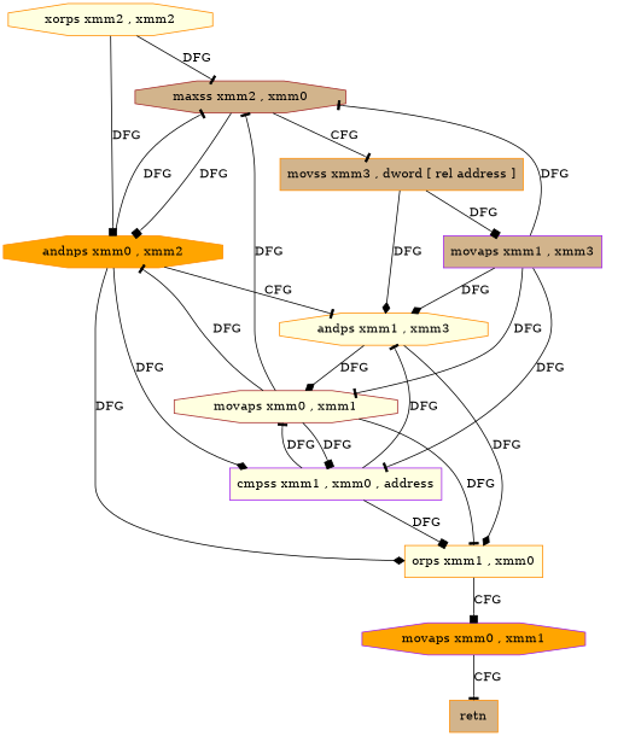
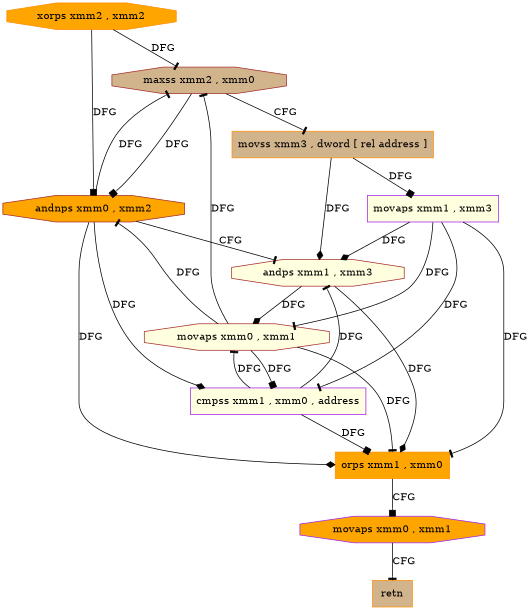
  digraph {
    node [color=darkorange fillcolor=tan shape=octagon style=filled]
    edge [arrowhead=tee]
-   n1 [fillcolor=lightyellow label="xorps xmm2 , xmm2"]
+   n1 [fillcolor=orange label="xorps xmm2 , xmm2"]
    n2 [color=brown label="maxss xmm2 , xmm0"]
-   n3 [fillcolor=orange label="andnps xmm0 , xmm2"]
+   n3 [color=brown fillcolor=orange label="andnps xmm0 , xmm2"]
    n4 [label="movss xmm3 , dword [ rel address ]" shape=box]
-   n5 [fillcolor=lightyellow label="andps xmm1 , xmm3"]
+   n5 [color=brown fillcolor=lightyellow label="andps xmm1 , xmm3"]
    n6 [color=purple fillcolor=lightyellow label="cmpss xmm1 , xmm0 , address" shape=box]
-   n7 [fillcolor=lightyellow label="orps xmm1 , xmm0" shape=box]
-   n8 [color=purple label="movaps xmm1 , xmm3" shape=box]
+   n7 [fillcolor=orange label="orps xmm1 , xmm0" shape=box]
+   n8 [color=purple fillcolor=lightyellow label="movaps xmm1 , xmm3" shape=box]
    n9 [color=brown fillcolor=lightyellow label="movaps xmm0 , xmm1"]
    n10 [color=purple fillcolor=orange label="movaps xmm0 , xmm1"]
    n11 [label=retn shape=box]
    n1 -> n2 [label=DFG]
    n1 -> n3 [arrowhead=box label=DFG]
    n2 -> n3 [arrowhead=box label=DFG]
    n2 -> n4 [label=CFG]
    n3 -> n2 [label=DFG]
    n3 -> n5 [label=CFG]
    n3 -> n6 [arrowhead=diamond label=DFG]
    n3 -> n7 [arrowhead=diamond label=DFG]
    n4 -> n5 [arrowhead=diamond label=DFG]
    n4 -> n8 [arrowhead=box label=DFG]
    n5 -> n7 [arrowhead=diamond label=DFG]
    n5 -> n9 [arrowhead=diamond label=DFG]
    n6 -> n5 [label=DFG]
    n6 -> n7 [arrowhead=box label=DFG]
    n6 -> n9 [label=DFG]
    n7 -> n10 [arrowhead=box label=CFG]
    n8 -> n5 [arrowhead=diamond label=DFG]
    n8 -> n6 [label=DFG]
-   n8 -> n2 [label=DFG]
+   n8 -> n7 [label=DFG]
    n8 -> n9 [label=DFG]
    n9 -> n2 [label=DFG]
    n9 -> n3 [label=DFG]
    n9 -> n6 [arrowhead=box label=DFG]
    n9 -> n7 [label=DFG]
    n10 -> n11 [label=CFG]
  }
